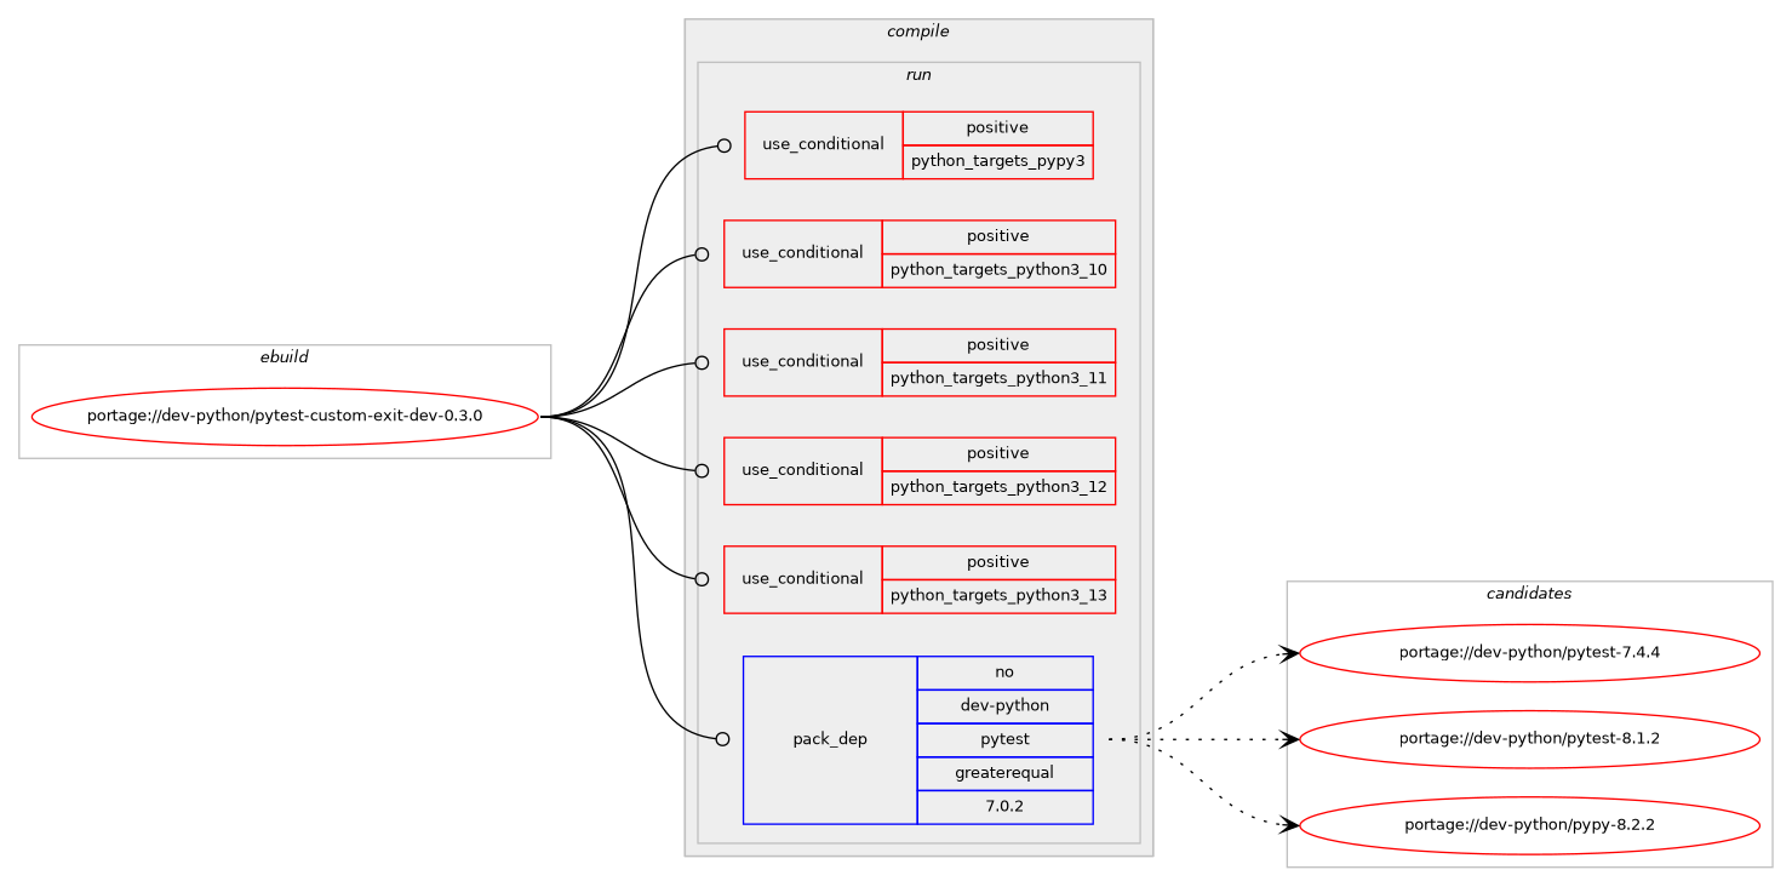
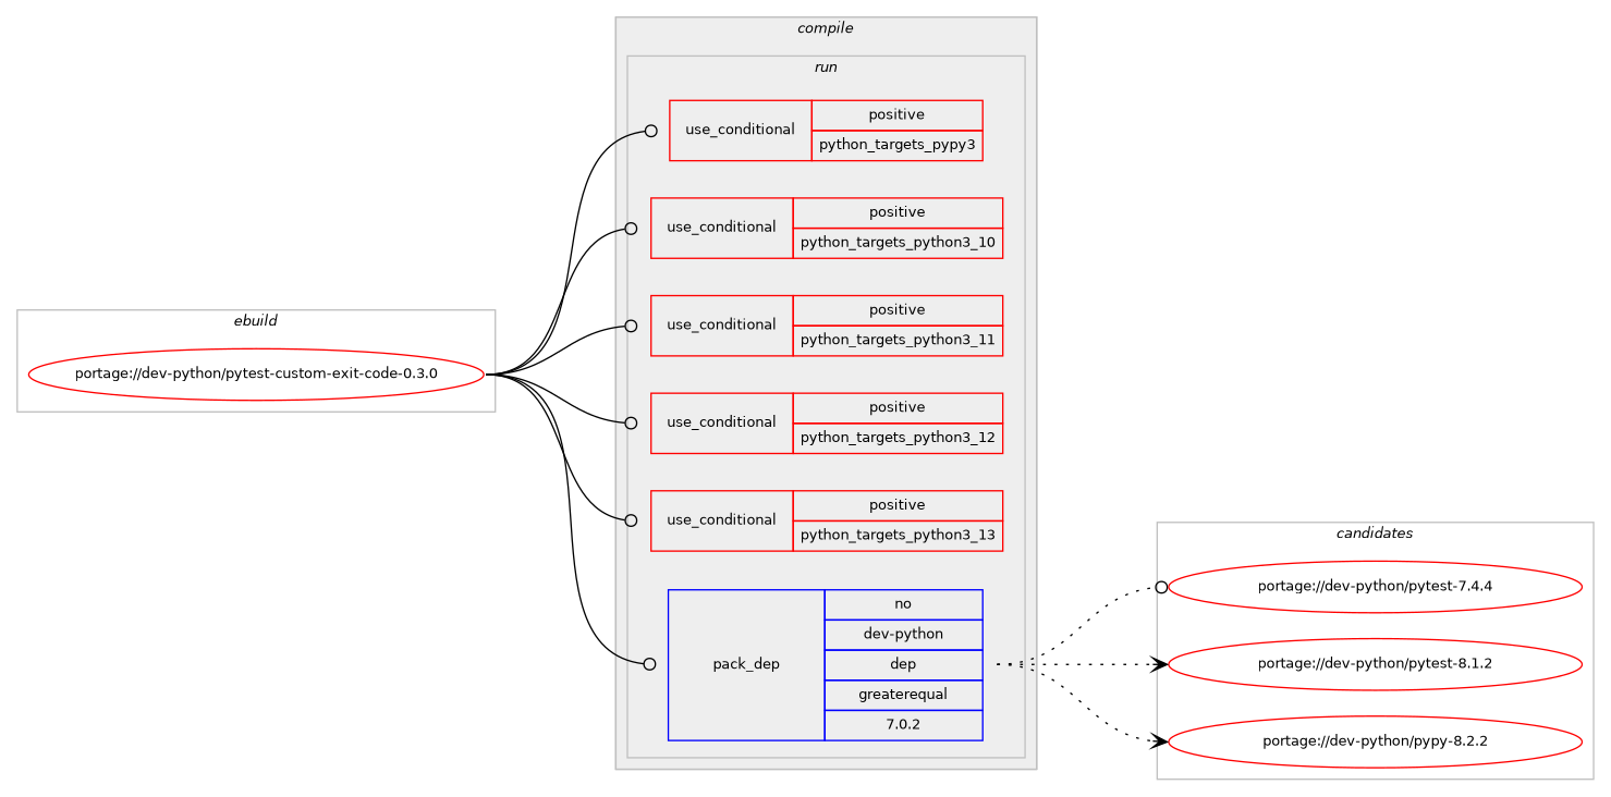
  digraph {
    compound=true
    concentrate=true
    fontname=Helvetica
    fontsize=10
    newrank=true
    rankdir=LR
    ranksep=1.5
    node [color=red fontname=Helvetica fontsize=10 shape=none]
    edge [arrowhead=odot headport=w style=solid tailport=e weight=20]
-   n1 [label="portage://dev-python/pytest-custom-exit-dev-0.3.0" width=4 shape=""]
+   n1 [label="portage://dev-python/pytest-custom-exit-code-0.3.0" width=4 shape=""]
    n2 [label=<<TABLE BORDER="0" CELLBORDER="1" CELLSPACING="0" CELLPADDING="4"><TR><TD ROWSPAN="3" CELLPADDING="10">use_conditional</TD></TR><TR><TD>positive</TD></TR><TR><TD>python_targets_pypy3</TD></TR></TABLE>>]
    n3 [label=<<TABLE BORDER="0" CELLBORDER="1" CELLSPACING="0" CELLPADDING="4"><TR><TD ROWSPAN="3" CELLPADDING="10">use_conditional</TD></TR><TR><TD>positive</TD></TR><TR><TD>python_targets_python3_10</TD></TR></TABLE>>]
    n4 [label=<<TABLE BORDER="0" CELLBORDER="1" CELLSPACING="0" CELLPADDING="4"><TR><TD ROWSPAN="3" CELLPADDING="10">use_conditional</TD></TR><TR><TD>positive</TD></TR><TR><TD>python_targets_python3_11</TD></TR></TABLE>>]
    n5 [label=<<TABLE BORDER="0" CELLBORDER="1" CELLSPACING="0" CELLPADDING="4"><TR><TD ROWSPAN="3" CELLPADDING="10">use_conditional</TD></TR><TR><TD>positive</TD></TR><TR><TD>python_targets_python3_12</TD></TR></TABLE>>]
    n6 [label=<<TABLE BORDER="0" CELLBORDER="1" CELLSPACING="0" CELLPADDING="4"><TR><TD ROWSPAN="3" CELLPADDING="10">use_conditional</TD></TR><TR><TD>positive</TD></TR><TR><TD>python_targets_python3_13</TD></TR></TABLE>>]
-   n7 [color=blue label=<<TABLE BORDER="0" CELLBORDER="1" CELLSPACING="0" CELLPADDING="4" WIDTH="220"><TR><TD ROWSPAN="6" CELLPADDING="30">pack_dep</TD></TR><TR><TD WIDTH="110">no</TD></TR><TR><TD>dev-python</TD></TR><TR><TD>pytest</TD></TR><TR><TD>greaterequal</TD></TR><TR><TD>7.0.2</TD></TR></TABLE>>]
+   n7 [color=blue label=<<TABLE BORDER="0" CELLBORDER="1" CELLSPACING="0" CELLPADDING="4" WIDTH="220"><TR><TD ROWSPAN="6" CELLPADDING="30">pack_dep</TD></TR><TR><TD WIDTH="110">no</TD></TR><TR><TD>dev-python</TD></TR><TR><TD>dep</TD></TR><TR><TD>greaterequal</TD></TR><TR><TD>7.0.2</TD></TR></TABLE>>]
    n8 [label="portage://dev-python/pytest-7.4.4" width=4 shape=""]
    n9 [label="portage://dev-python/pytest-8.1.2" width=4 shape=""]
    n10 [label="portage://dev-python/pypy-8.2.2" width=4 shape=""]
    subgraph cluster_1 {
      color=gray
      label=<<i>ebuild</i>>
      rank=same
      n1
    }
    subgraph cluster_2 {
      color=gray
      label=<<i>dependencies</i>>
      subgraph cluster_3 {
        color=gray
        fillcolor="#eeeeee"
        label=<<i>compile and run</i>>
        style=filled
      }
      subgraph cluster_4 {
        color=gray
        fillcolor="#eeeeee"
        label=<<i>compile</i>>
        style=filled
      }
      subgraph cluster_5 {
        color=gray
        fillcolor="#eeeeee"
        label=<<i>run</i>>
        style=filled
        subgraph sub_6 {
          color=gray
          fillcolor="#eeeeee"
          label=<<i>run</i>>
          style=filled
          n2
        }
        subgraph sub_7 {
          color=gray
          fillcolor="#eeeeee"
          label=<<i>run</i>>
          style=filled
          n3
        }
        subgraph sub_8 {
          color=gray
          fillcolor="#eeeeee"
          label=<<i>run</i>>
          style=filled
          n4
        }
        subgraph sub_9 {
          color=gray
          fillcolor="#eeeeee"
          label=<<i>run</i>>
          style=filled
          n5
        }
        subgraph sub_10 {
          color=gray
          fillcolor="#eeeeee"
          label=<<i>run</i>>
          style=filled
          n6
        }
        subgraph sub_11 {
          color=gray
          fillcolor="#eeeeee"
          label=<<i>run</i>>
          style=filled
          n7
        }
      }
    }
    subgraph cluster_12 {
      color=gray
      label=<<i>candidates</i>>
      rank=same
      subgraph sub_13 {
        color=black
        label=<<i>candidates</i>>
        nodesep=1
        rank=same
        n8
        n9
        n10
      }
    }
    n1 -> n2
    n1 -> n3
    n1 -> n4
    n1 -> n5
    n1 -> n6
    n1 -> n7
-   n7 -> n8 [arrowhead=vee style=dotted weight=100]
+   n7 -> n8 [style=dotted weight=100]
    n7 -> n9 [arrowhead=vee style=dotted weight=100]
    n7 -> n10 [arrowhead=vee style=dotted weight=100]
  }
